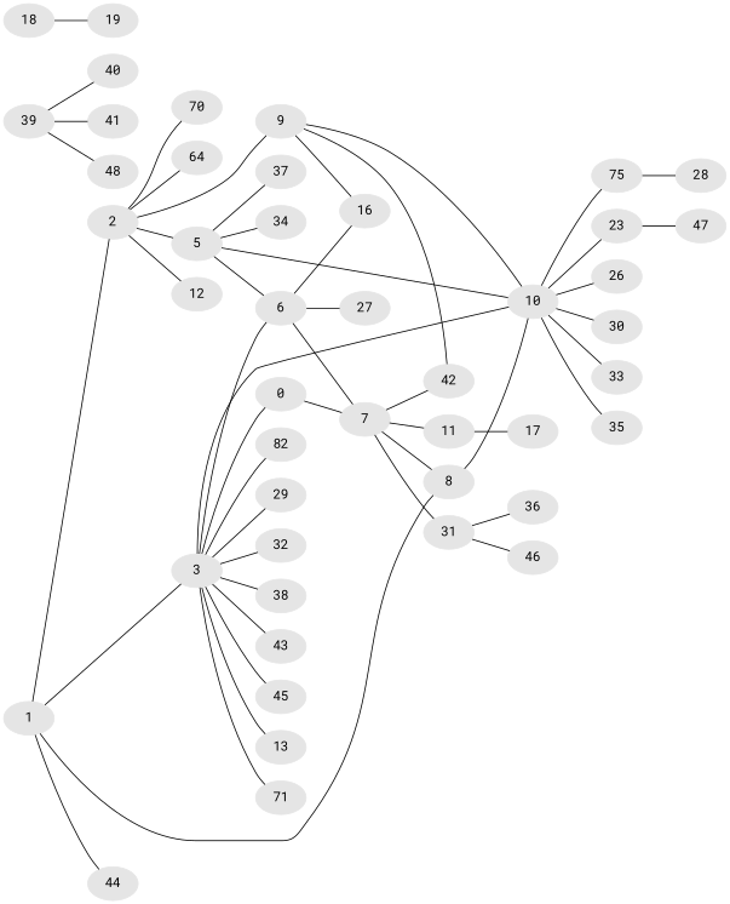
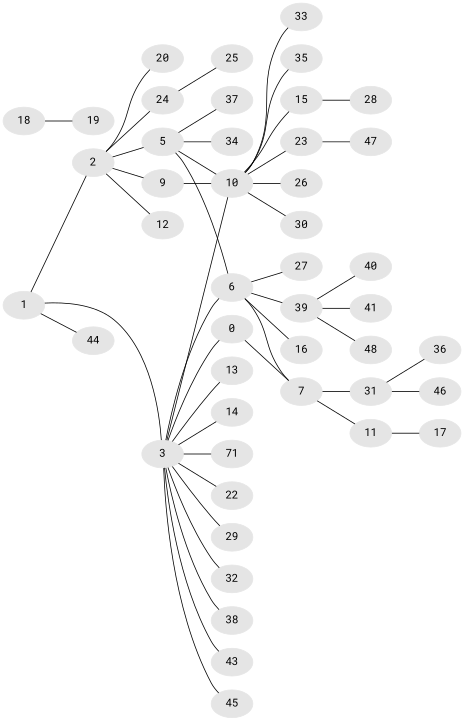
  graph {
    fontname="Roboto Mono"
    rankdir=LR
    node [color=gray90 fontname="Roboto Mono" style=filled]
    edge [fontname="Roboto Mono"]
    1
    2
    3
-   8
    44
    5
    9
    12
-   20 [label=70]
-   24 [label=64]
+   20
+   24
    n11 [label=0]
    6
    10
    13
+   14
    n16 [label=71]
-   22 [label=82]
+   22
    29
    32
    38
    43
    45
    34
    37
    16
-   42
+   25
    7
    27
    39
-   15 [label=75]
+   15
    23
    26
    30
    33
    35
    11
    31
    40
    41
    48
    17
    36
    46
    28
    47
    18
    19
    1 -- 2
    1 -- 3
-   1 -- 8
    1 -- 44
    2 -- 5
    2 -- 9
    2 -- 12
    2 -- 20
    2 -- 24
    3 -- n11
    3 -- 6
    3 -- 10
    3 -- 13
+   3 -- 14
    3 -- n16
    3 -- 22
    3 -- 29
    3 -- 32
    3 -- 38
    3 -- 43
    3 -- 45
-   8 -- 10
    5 -- 6
    5 -- 10
    5 -- 34
    5 -- 37
    9 -- 10
-   9 -- 16
-   9 -- 42
+   24 -- 25
    n11 -- 7
    6 -- 16
    6 -- 7
    6 -- 27
+   6 -- 39
    10 -- 15
    10 -- 23
    10 -- 26
    10 -- 30
    10 -- 33
    10 -- 35
-   7 -- 8
-   7 -- 42
    7 -- 11
    7 -- 31
    39 -- 40
    39 -- 41
    39 -- 48
    15 -- 28
    23 -- 47
    11 -- 17
    31 -- 36
    31 -- 46
    18 -- 19
  }
